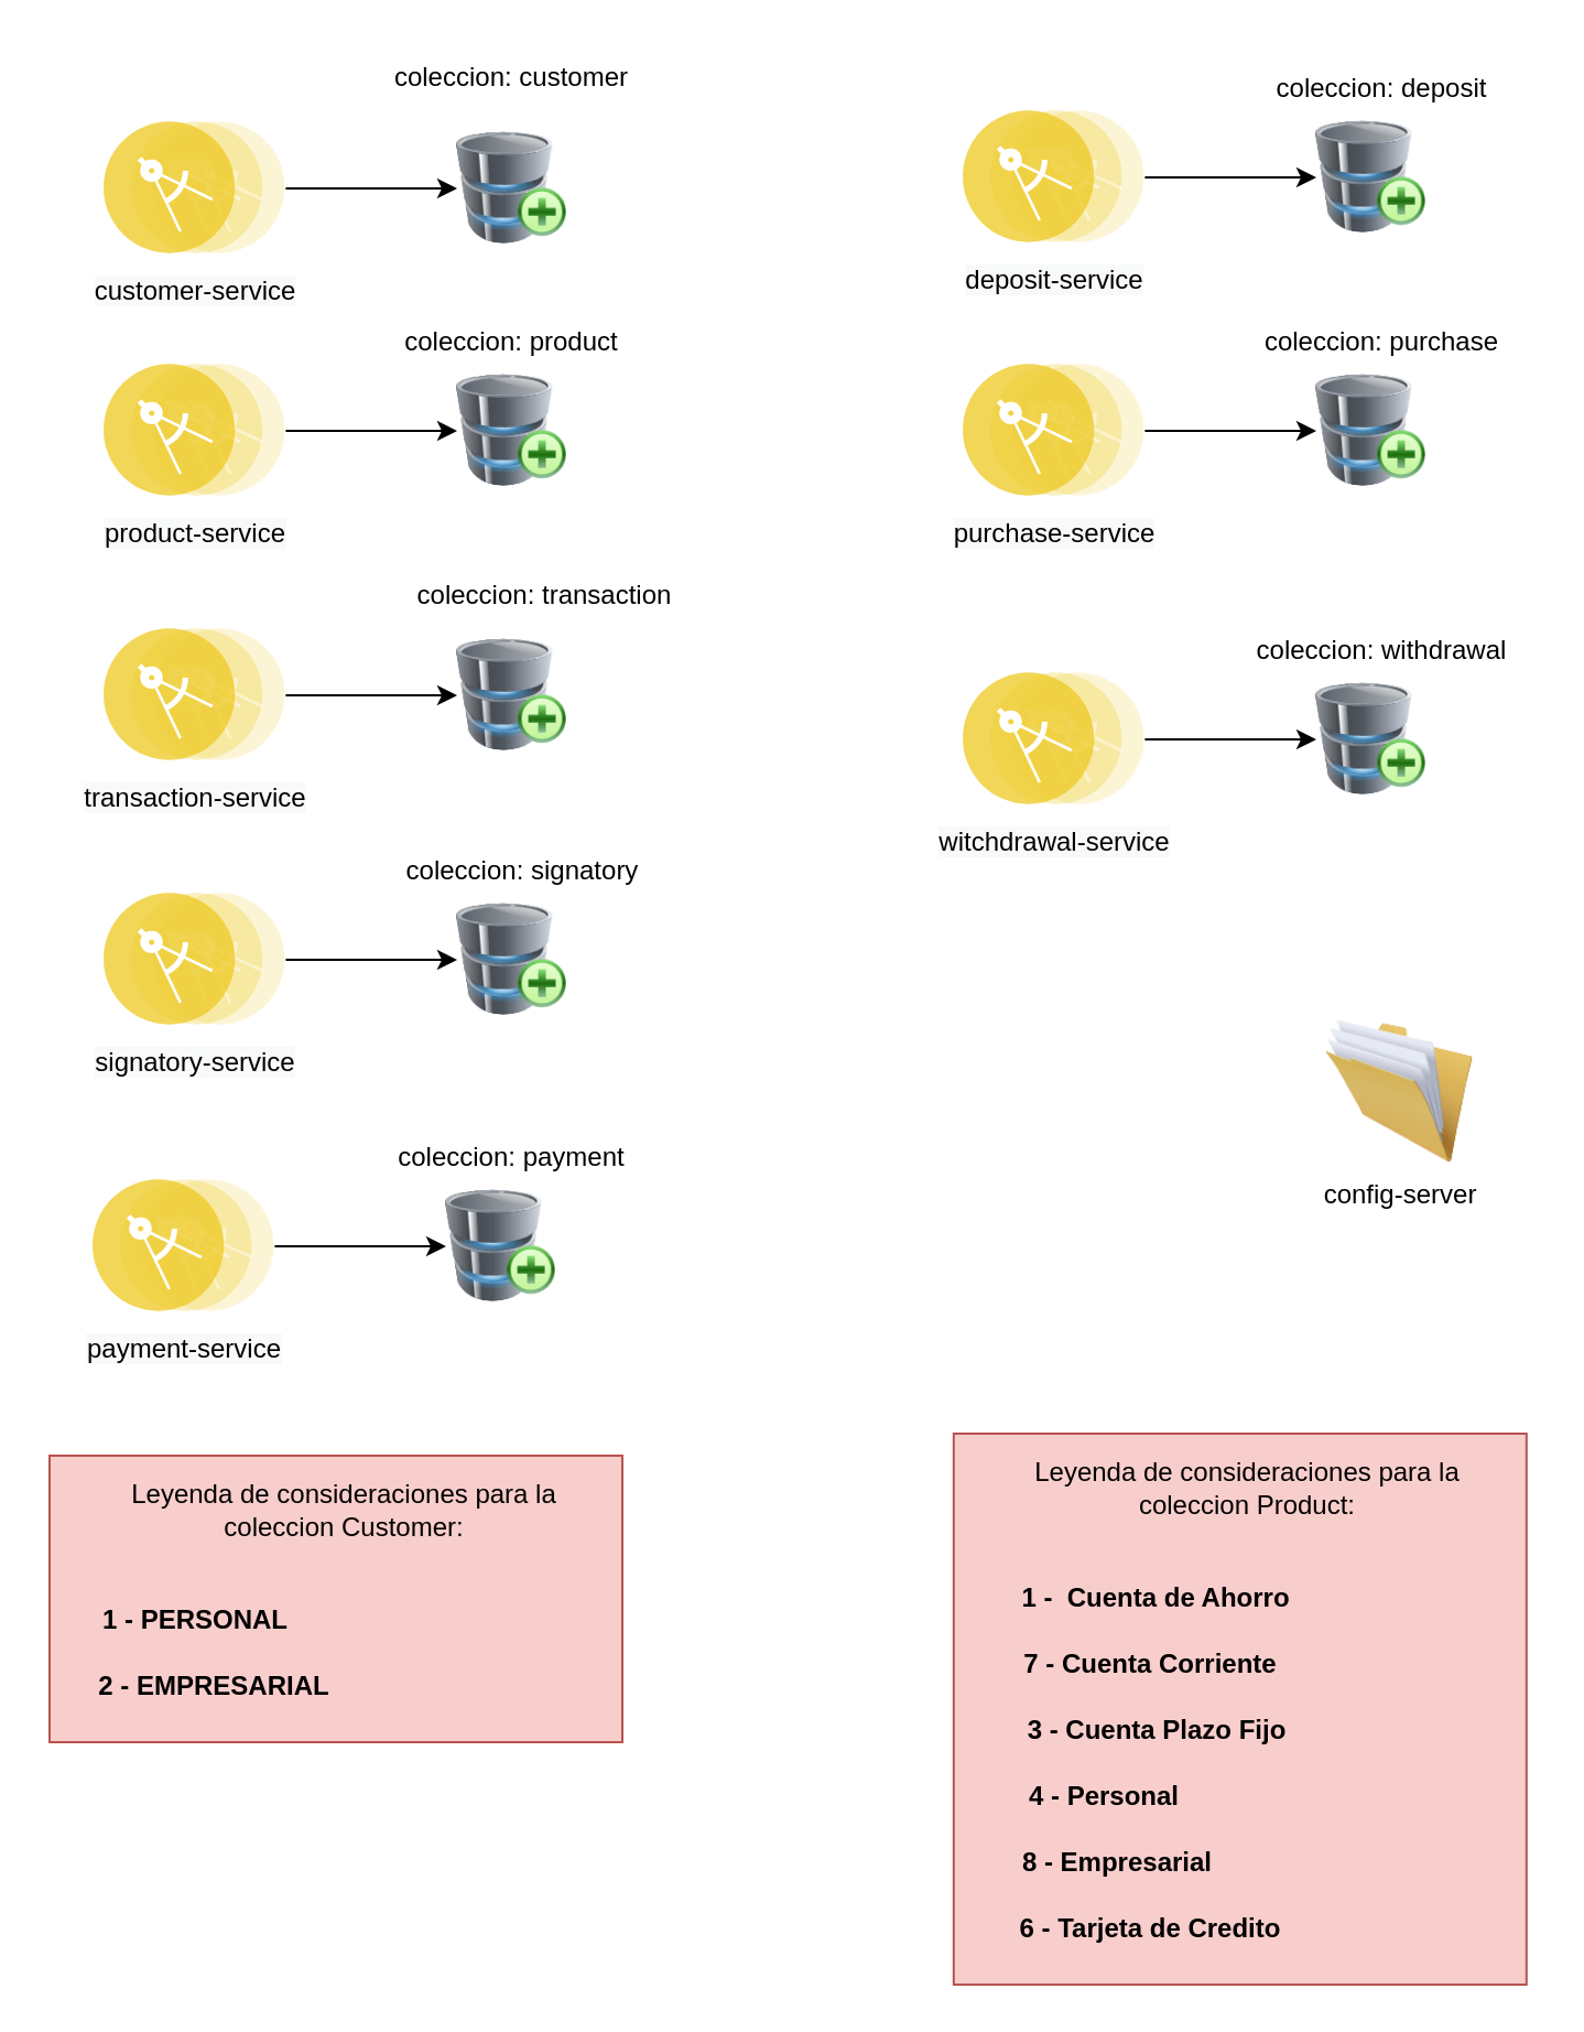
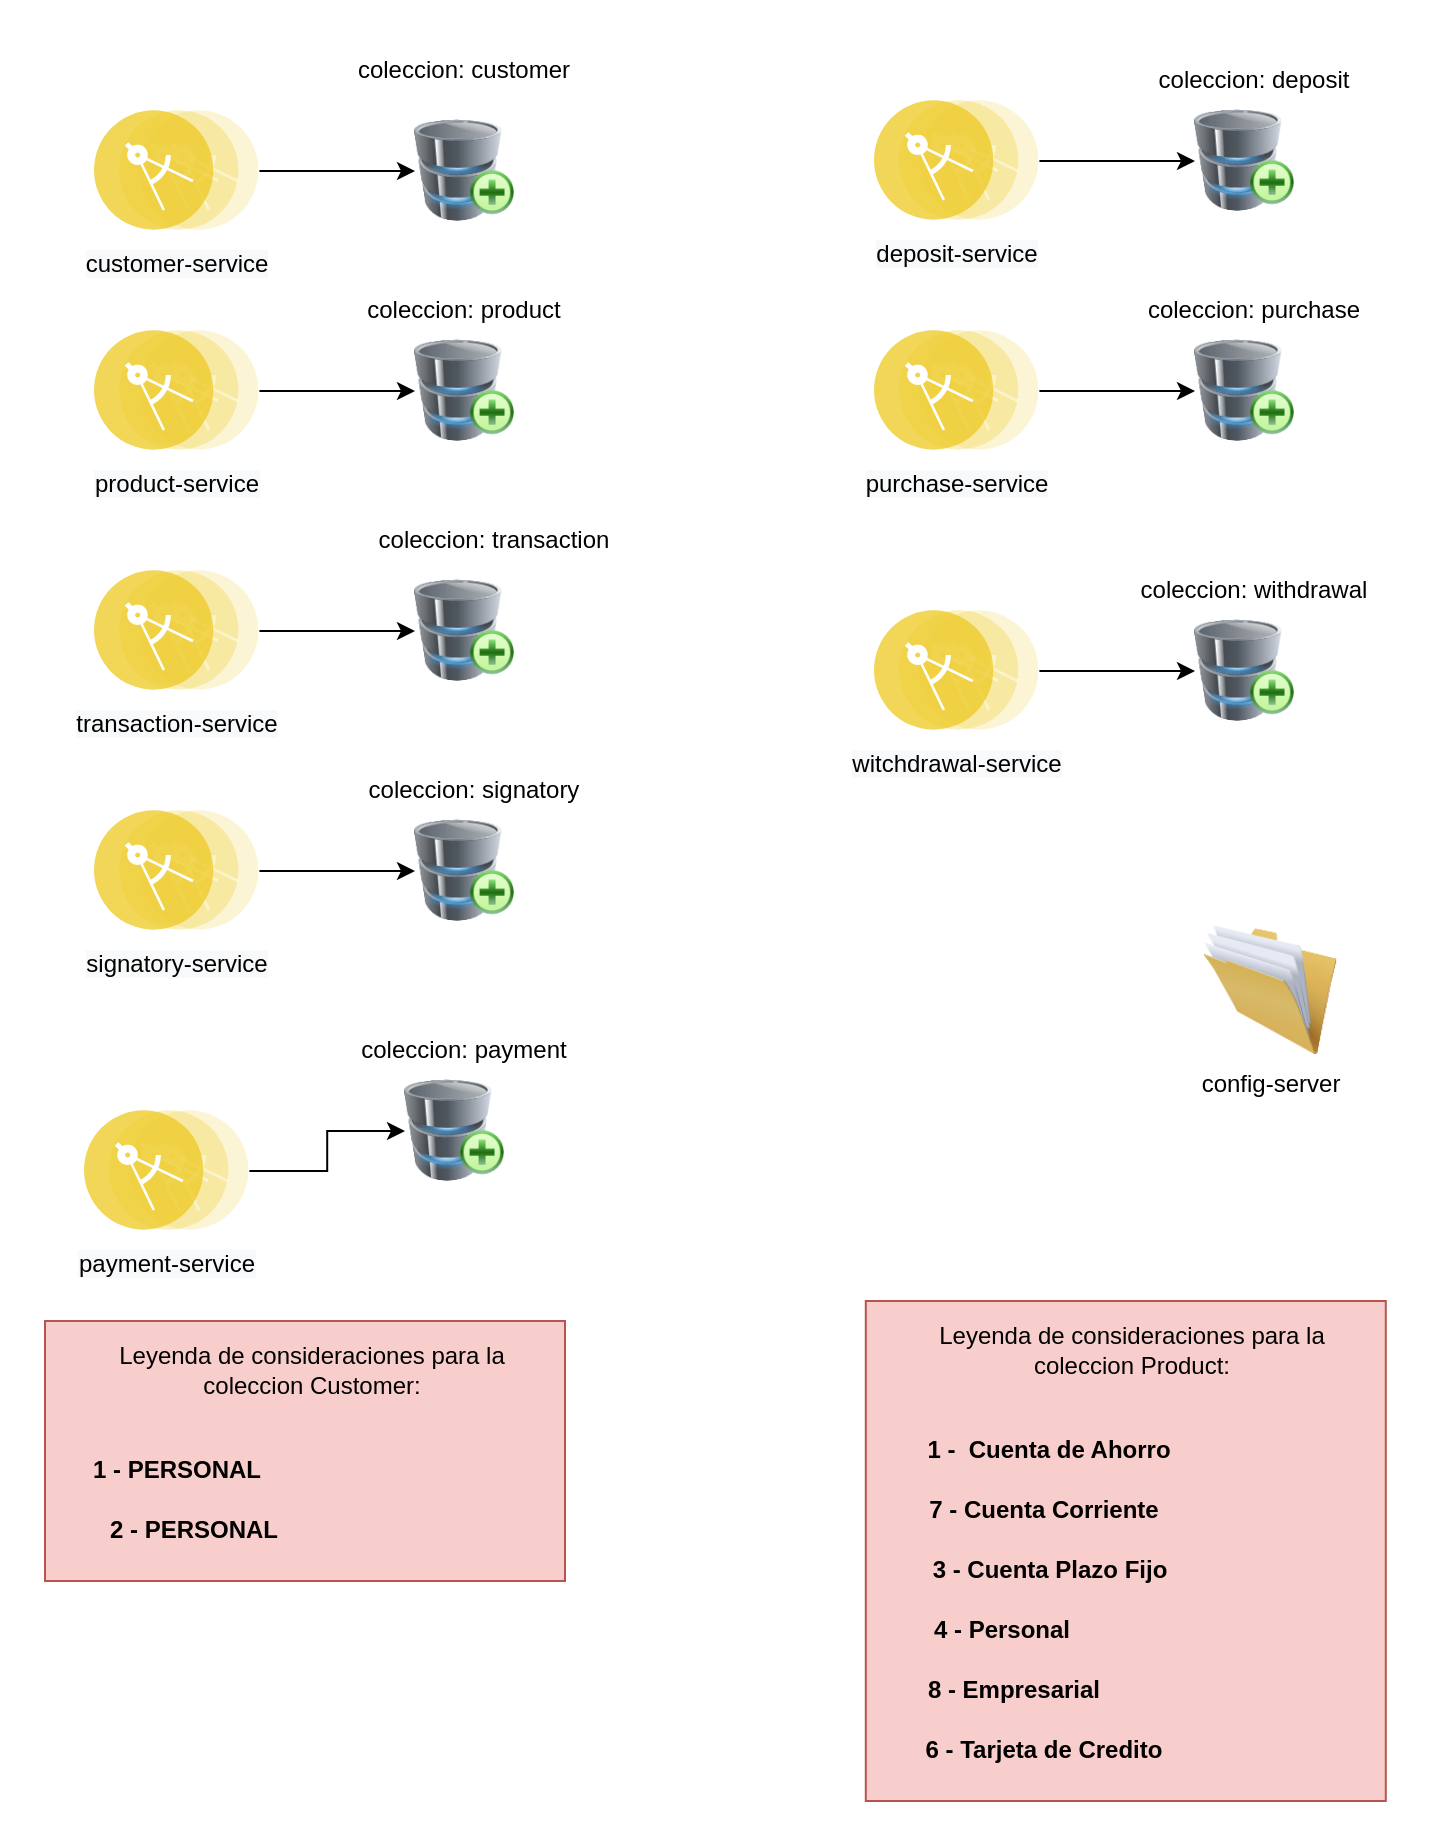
  <mxCell id="0" />
  <mxCell id="1" parent="0" />
  <mxCell id="2" value="" style="image;html=1;image=img/lib/clip_art/computers/Database_Add_128x128.png" vertex="1" parent="1"><mxGeometry x="207" y="50" width="50" height="70" as="geometry" /></mxCell>
  <mxCell id="3" value="coleccion: customer" style="text;html=1;strokeColor=none;fillColor=none;align=center;verticalAlign=middle;whiteSpace=wrap;rounded=0;" vertex="1" parent="1"><mxGeometry x="162" y="20" width="140" height="30" as="geometry" /></mxCell>
  <mxCell id="4" value="" style="image;html=1;image=img/lib/clip_art/computers/Database_Add_128x128.png" vertex="1" parent="1"><mxGeometry x="207" y="160" width="50" height="70" as="geometry" /></mxCell>
  <mxCell id="5" value="coleccion: product" style="text;html=1;strokeColor=none;fillColor=none;align=center;verticalAlign=middle;whiteSpace=wrap;rounded=0;" vertex="1" parent="1"><mxGeometry x="162" y="140" width="140" height="30" as="geometry" /></mxCell>
  <mxCell id="6" value="" style="image;html=1;image=img/lib/clip_art/computers/Database_Add_128x128.png" vertex="1" parent="1"><mxGeometry x="207" y="280" width="50" height="70" as="geometry" /></mxCell>
  <mxCell id="7" value="coleccion: transaction" style="text;html=1;strokeColor=none;fillColor=none;align=center;verticalAlign=middle;whiteSpace=wrap;rounded=0;" vertex="1" parent="1"><mxGeometry x="177" y="255" width="140" height="30" as="geometry" /></mxCell>
  <mxCell id="8" style="edgeStyle=orthogonalEdgeStyle;rounded=0;orthogonalLoop=1;jettySize=auto;html=1;" edge="1" parent="1" source="9" target="2"><mxGeometry relative="1" as="geometry" /></mxCell>
  <mxCell id="9" value="&lt;span style=&quot;color: rgb(0, 0, 0); background-color: rgb(248, 249, 250);&quot;&gt;customer-service&lt;/span&gt;" style="aspect=fixed;perimeter=ellipsePerimeter;html=1;align=center;shadow=0;dashed=0;fontColor=#4277BB;labelBackgroundColor=#ffffff;fontSize=12;spacingTop=3;image;image=img/lib/ibm/applications/microservice.svg;" vertex="1" parent="1"><mxGeometry x="47" y="55" width="82.2" height="60" as="geometry" /></mxCell>
  <mxCell id="10" style="edgeStyle=orthogonalEdgeStyle;rounded=0;orthogonalLoop=1;jettySize=auto;html=1;entryX=0;entryY=0.5;entryDx=0;entryDy=0;" edge="1" parent="1" source="11" target="4"><mxGeometry relative="1" as="geometry" /></mxCell>
  <mxCell id="11" value="&lt;span style=&quot;color: rgb(0, 0, 0); background-color: rgb(248, 249, 250);&quot;&gt;product-service&lt;/span&gt;" style="aspect=fixed;perimeter=ellipsePerimeter;html=1;align=center;shadow=0;dashed=0;fontColor=#4277BB;labelBackgroundColor=#ffffff;fontSize=12;spacingTop=3;image;image=img/lib/ibm/applications/microservice.svg;" vertex="1" parent="1"><mxGeometry x="47" y="165" width="82.2" height="60" as="geometry" /></mxCell>
  <mxCell id="12" style="edgeStyle=orthogonalEdgeStyle;rounded=0;orthogonalLoop=1;jettySize=auto;html=1;" edge="1" parent="1" source="13" target="6"><mxGeometry relative="1" as="geometry" /></mxCell>
  <mxCell id="13" value="&lt;span style=&quot;color: rgb(0, 0, 0); background-color: rgb(248, 249, 250);&quot;&gt;transaction-service&lt;/span&gt;" style="aspect=fixed;perimeter=ellipsePerimeter;html=1;align=center;shadow=0;dashed=0;fontColor=#4277BB;labelBackgroundColor=#ffffff;fontSize=12;spacingTop=3;image;image=img/lib/ibm/applications/microservice.svg;" vertex="1" parent="1"><mxGeometry x="47" y="285" width="82.2" height="60" as="geometry" /></mxCell>
  <mxCell id="14" style="edgeStyle=orthogonalEdgeStyle;rounded=0;orthogonalLoop=1;jettySize=auto;html=1;entryX=0;entryY=0.5;entryDx=0;entryDy=0;" edge="1" parent="1" source="15" target="16"><mxGeometry relative="1" as="geometry" /></mxCell>
  <mxCell id="15" value="&lt;span style=&quot;color: rgb(0, 0, 0); background-color: rgb(248, 249, 250);&quot;&gt;signatory-service&lt;/span&gt;" style="aspect=fixed;perimeter=ellipsePerimeter;html=1;align=center;shadow=0;dashed=0;fontColor=#4277BB;labelBackgroundColor=#ffffff;fontSize=12;spacingTop=3;image;image=img/lib/ibm/applications/microservice.svg;" vertex="1" parent="1"><mxGeometry x="47" y="405" width="82.2" height="60" as="geometry" /></mxCell>
  <mxCell id="16" value="" style="image;html=1;image=img/lib/clip_art/computers/Database_Add_128x128.png" vertex="1" parent="1"><mxGeometry x="207" y="400" width="50" height="70" as="geometry" /></mxCell>
  <mxCell id="17" value="coleccion: signatory" style="text;html=1;strokeColor=none;fillColor=none;align=center;verticalAlign=middle;whiteSpace=wrap;rounded=0;" vertex="1" parent="1"><mxGeometry x="167" y="380" width="140" height="30" as="geometry" /></mxCell>
  <mxCell id="18" style="edgeStyle=orthogonalEdgeStyle;rounded=0;orthogonalLoop=1;jettySize=auto;html=1;entryX=0;entryY=0.5;entryDx=0;entryDy=0;" edge="1" parent="1" source="19" target="20"><mxGeometry relative="1" as="geometry" /></mxCell>
- <mxCell id="19" value="&lt;span style=&quot;color: rgb(0, 0, 0); background-color: rgb(248, 249, 250);&quot;&gt;payment-service&lt;/span&gt;" style="aspect=fixed;perimeter=ellipsePerimeter;html=1;align=center;shadow=0;dashed=0;fontColor=#4277BB;labelBackgroundColor=#ffffff;fontSize=12;spacingTop=3;image;image=img/lib/ibm/applications/microservice.svg;" vertex="1" parent="1"><mxGeometry x="42" y="535" width="82.2" height="60" as="geometry" /></mxCell>
+ <mxCell id="19" value="&lt;span style=&quot;color: rgb(0, 0, 0); background-color: rgb(248, 249, 250);&quot;&gt;payment-service&lt;/span&gt;" style="aspect=fixed;perimeter=ellipsePerimeter;html=1;align=center;shadow=0;dashed=0;fontColor=#4277BB;labelBackgroundColor=#ffffff;fontSize=12;spacingTop=3;image;image=img/lib/ibm/applications/microservice.svg;" vertex="1" parent="1"><mxGeometry x="42" y="555" width="82.2" height="60" as="geometry" /></mxCell>
  <mxCell id="20" value="" style="image;html=1;image=img/lib/clip_art/computers/Database_Add_128x128.png" vertex="1" parent="1"><mxGeometry x="202" y="530" width="50" height="70" as="geometry" /></mxCell>
  <mxCell id="21" value="coleccion: payment" style="text;html=1;strokeColor=none;fillColor=none;align=center;verticalAlign=middle;whiteSpace=wrap;rounded=0;" vertex="1" parent="1"><mxGeometry x="162" y="510" width="140" height="30" as="geometry" /></mxCell>
  <mxCell id="22" style="edgeStyle=orthogonalEdgeStyle;rounded=0;orthogonalLoop=1;jettySize=auto;html=1;entryX=0;entryY=0.5;entryDx=0;entryDy=0;" edge="1" parent="1" source="23" target="24"><mxGeometry relative="1" as="geometry" /></mxCell>
  <mxCell id="23" value="&lt;span style=&quot;color: rgb(0, 0, 0); background-color: rgb(248, 249, 250);&quot;&gt;deposit-service&lt;/span&gt;" style="aspect=fixed;perimeter=ellipsePerimeter;html=1;align=center;shadow=0;dashed=0;fontColor=#4277BB;labelBackgroundColor=#ffffff;fontSize=12;spacingTop=3;image;image=img/lib/ibm/applications/microservice.svg;" vertex="1" parent="1"><mxGeometry x="437" y="50" width="82.2" height="60" as="geometry" /></mxCell>
  <mxCell id="24" value="" style="image;html=1;image=img/lib/clip_art/computers/Database_Add_128x128.png" vertex="1" parent="1"><mxGeometry x="597" y="45" width="50" height="70" as="geometry" /></mxCell>
  <mxCell id="25" value="coleccion: deposit" style="text;html=1;strokeColor=none;fillColor=none;align=center;verticalAlign=middle;whiteSpace=wrap;rounded=0;" vertex="1" parent="1"><mxGeometry x="557" y="25" width="140" height="30" as="geometry" /></mxCell>
  <mxCell id="26" style="edgeStyle=orthogonalEdgeStyle;rounded=0;orthogonalLoop=1;jettySize=auto;html=1;entryX=0;entryY=0.5;entryDx=0;entryDy=0;" edge="1" parent="1" source="27" target="28"><mxGeometry relative="1" as="geometry" /></mxCell>
  <mxCell id="27" value="&lt;span style=&quot;color: rgb(0, 0, 0); background-color: rgb(248, 249, 250);&quot;&gt;purchase-service&lt;/span&gt;" style="aspect=fixed;perimeter=ellipsePerimeter;html=1;align=center;shadow=0;dashed=0;fontColor=#4277BB;labelBackgroundColor=#ffffff;fontSize=12;spacingTop=3;image;image=img/lib/ibm/applications/microservice.svg;" vertex="1" parent="1"><mxGeometry x="437" y="165" width="82.2" height="60" as="geometry" /></mxCell>
  <mxCell id="28" value="" style="image;html=1;image=img/lib/clip_art/computers/Database_Add_128x128.png" vertex="1" parent="1"><mxGeometry x="597" y="160" width="50" height="70" as="geometry" /></mxCell>
  <mxCell id="29" value="coleccion: purchase" style="text;html=1;strokeColor=none;fillColor=none;align=center;verticalAlign=middle;whiteSpace=wrap;rounded=0;" vertex="1" parent="1"><mxGeometry x="557" y="140" width="140" height="30" as="geometry" /></mxCell>
  <mxCell id="30" style="edgeStyle=orthogonalEdgeStyle;rounded=0;orthogonalLoop=1;jettySize=auto;html=1;entryX=0;entryY=0.5;entryDx=0;entryDy=0;" edge="1" parent="1" source="31" target="32"><mxGeometry relative="1" as="geometry" /></mxCell>
  <mxCell id="31" value="&lt;span style=&quot;color: rgb(0, 0, 0); background-color: rgb(248, 249, 250);&quot;&gt;witchdrawal-service&lt;/span&gt;" style="aspect=fixed;perimeter=ellipsePerimeter;html=1;align=center;shadow=0;dashed=0;fontColor=#4277BB;labelBackgroundColor=#ffffff;fontSize=12;spacingTop=3;image;image=img/lib/ibm/applications/microservice.svg;" vertex="1" parent="1"><mxGeometry x="437" y="305" width="82.2" height="60" as="geometry" /></mxCell>
  <mxCell id="32" value="" style="image;html=1;image=img/lib/clip_art/computers/Database_Add_128x128.png" vertex="1" parent="1"><mxGeometry x="597" y="300" width="50" height="70" as="geometry" /></mxCell>
  <mxCell id="33" value="coleccion: withdrawal" style="text;html=1;strokeColor=none;fillColor=none;align=center;verticalAlign=middle;whiteSpace=wrap;rounded=0;" vertex="1" parent="1"><mxGeometry x="557" y="280" width="140" height="30" as="geometry" /></mxCell>
  <mxCell id="34" value="config-server" style="image;html=1;image=img/lib/clip_art/general/Full_Folder_128x128.png" vertex="1" parent="1"><mxGeometry x="597" y="462.5" width="76" height="65" as="geometry" /></mxCell>
  <mxCell id="35" value="" style="rounded=0;whiteSpace=wrap;html=1;fillColor=#f8cecc;strokeColor=#b85450;" vertex="1" parent="1"><mxGeometry x="22" y="660" width="260" height="130" as="geometry" /></mxCell>
  <mxCell id="36" value="Leyenda de consideraciones para la coleccion Customer:" style="text;html=1;strokeColor=none;fillColor=none;align=center;verticalAlign=middle;whiteSpace=wrap;rounded=0;" vertex="1" parent="1"><mxGeometry x="42" y="670" width="227.8" height="30" as="geometry" /></mxCell>
  <mxCell id="37" value="1 - PERSONAL" style="text;html=1;strokeColor=none;fillColor=none;align=center;verticalAlign=middle;whiteSpace=wrap;rounded=0;fontStyle=1" vertex="1" parent="1"><mxGeometry x="20.6" y="720" width="135" height="30" as="geometry" /></mxCell>
- <mxCell id="38" value="2 - EMPRESARIAL" style="text;html=1;strokeColor=none;fillColor=none;align=center;verticalAlign=middle;whiteSpace=wrap;rounded=0;fontStyle=1" vertex="1" parent="1"><mxGeometry x="27" y="750" width="140" height="30" as="geometry" /></mxCell>
+ <mxCell id="38" value="2 - PERSONAL" style="text;html=1;strokeColor=none;fillColor=none;align=center;verticalAlign=middle;whiteSpace=wrap;rounded=0;fontStyle=1" vertex="1" parent="1"><mxGeometry x="27" y="750" width="140" height="30" as="geometry" /></mxCell>
  <mxCell id="39" value="" style="rounded=0;whiteSpace=wrap;html=1;fillColor=#f8cecc;strokeColor=#b85450;" vertex="1" parent="1"><mxGeometry x="432.4" y="650" width="260" height="250" as="geometry" /></mxCell>
  <mxCell id="40" value="Leyenda de consideraciones para la coleccion Product:" style="text;html=1;strokeColor=none;fillColor=none;align=center;verticalAlign=middle;whiteSpace=wrap;rounded=0;" vertex="1" parent="1"><mxGeometry x="452.4" y="660" width="227.8" height="30" as="geometry" /></mxCell>
  <mxCell id="41" value="1 -&amp;nbsp; Cuenta de Ahorro" style="text;html=1;strokeColor=none;fillColor=none;align=center;verticalAlign=middle;whiteSpace=wrap;rounded=0;fontStyle=1" vertex="1" parent="1"><mxGeometry x="457.4" y="710" width="135" height="30" as="geometry" /></mxCell>
  <mxCell id="42" value="7 - Cuenta Corriente" style="text;html=1;strokeColor=none;fillColor=none;align=center;verticalAlign=middle;whiteSpace=wrap;rounded=0;fontStyle=1" vertex="1" parent="1"><mxGeometry x="452.4" y="740" width="140" height="30" as="geometry" /></mxCell>
  <mxCell id="43" value="3 - Cuenta Plazo Fijo" style="text;html=1;strokeColor=none;fillColor=none;align=center;verticalAlign=middle;whiteSpace=wrap;rounded=0;fontStyle=1" vertex="1" parent="1"><mxGeometry x="454.9" y="770" width="140" height="30" as="geometry" /></mxCell>
  <mxCell id="44" value="4 - Personal" style="text;html=1;strokeColor=none;fillColor=none;align=center;verticalAlign=middle;whiteSpace=wrap;rounded=0;fontStyle=1" vertex="1" parent="1"><mxGeometry x="431" y="800" width="140" height="30" as="geometry" /></mxCell>
  <mxCell id="45" value="8 - Empresarial" style="text;html=1;strokeColor=none;fillColor=none;align=center;verticalAlign=middle;whiteSpace=wrap;rounded=0;fontStyle=1" vertex="1" parent="1"><mxGeometry x="437" y="830" width="140" height="30" as="geometry" /></mxCell>
  <mxCell id="46" value="6 - Tarjeta de Credito" style="text;html=1;strokeColor=none;fillColor=none;align=center;verticalAlign=middle;whiteSpace=wrap;rounded=0;fontStyle=1" vertex="1" parent="1"><mxGeometry x="452.4" y="860" width="140" height="30" as="geometry" /></mxCell>
